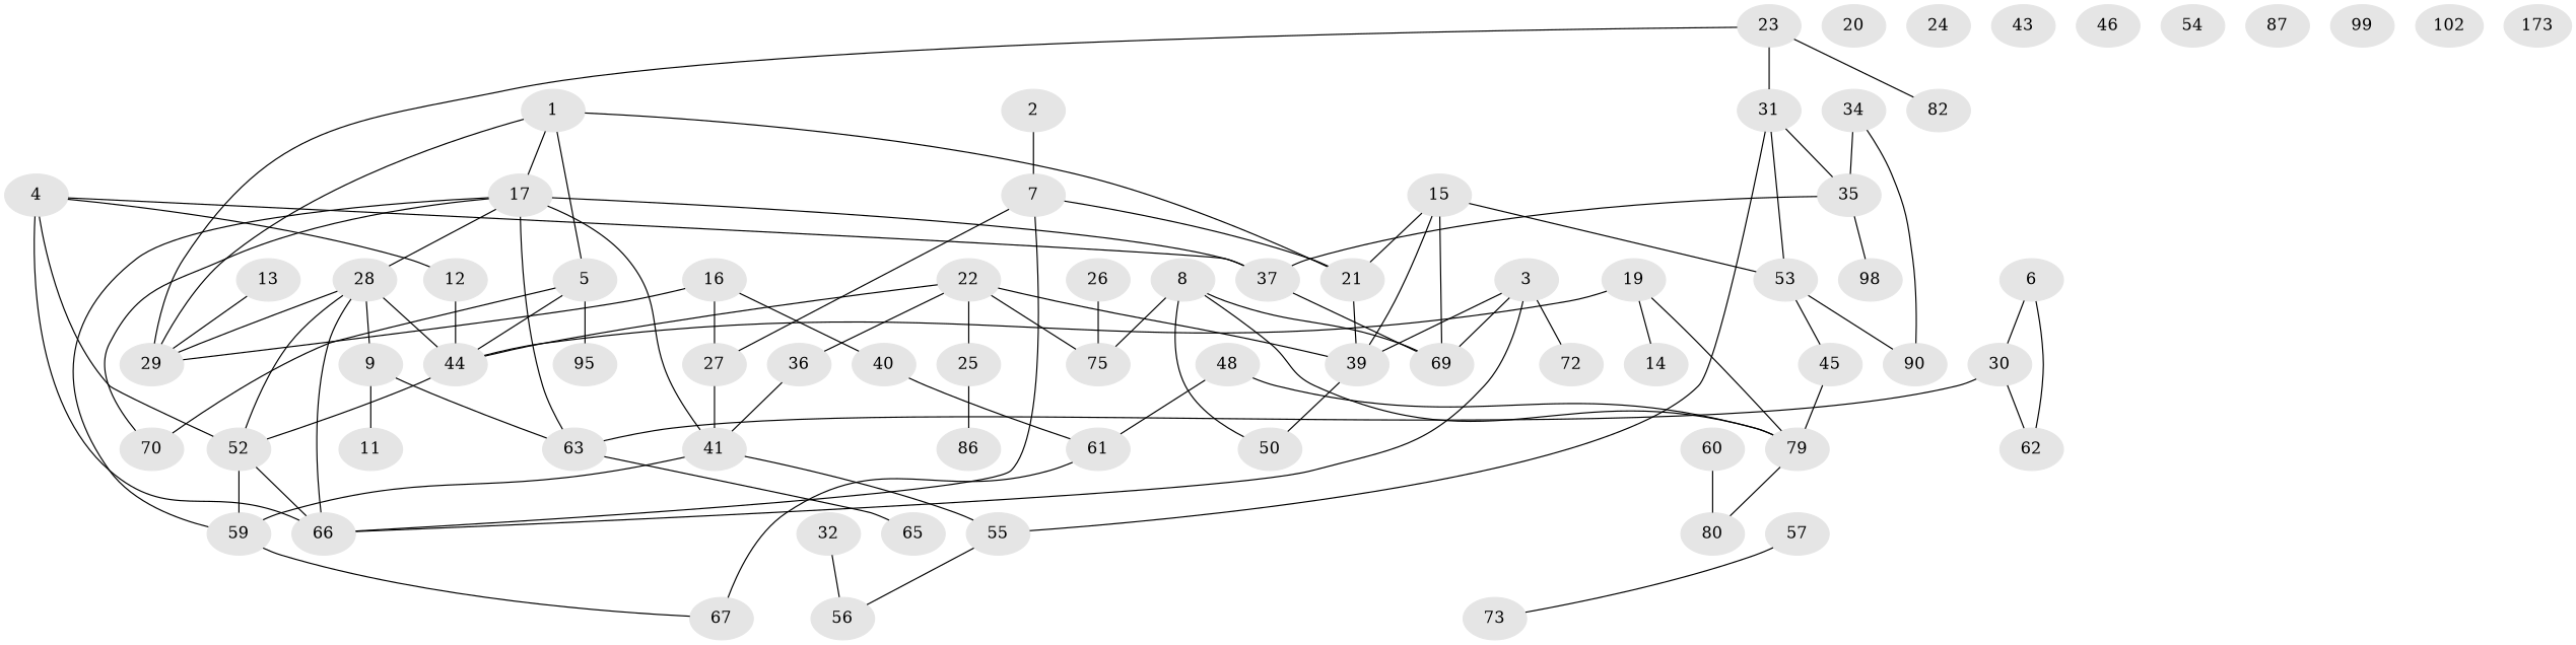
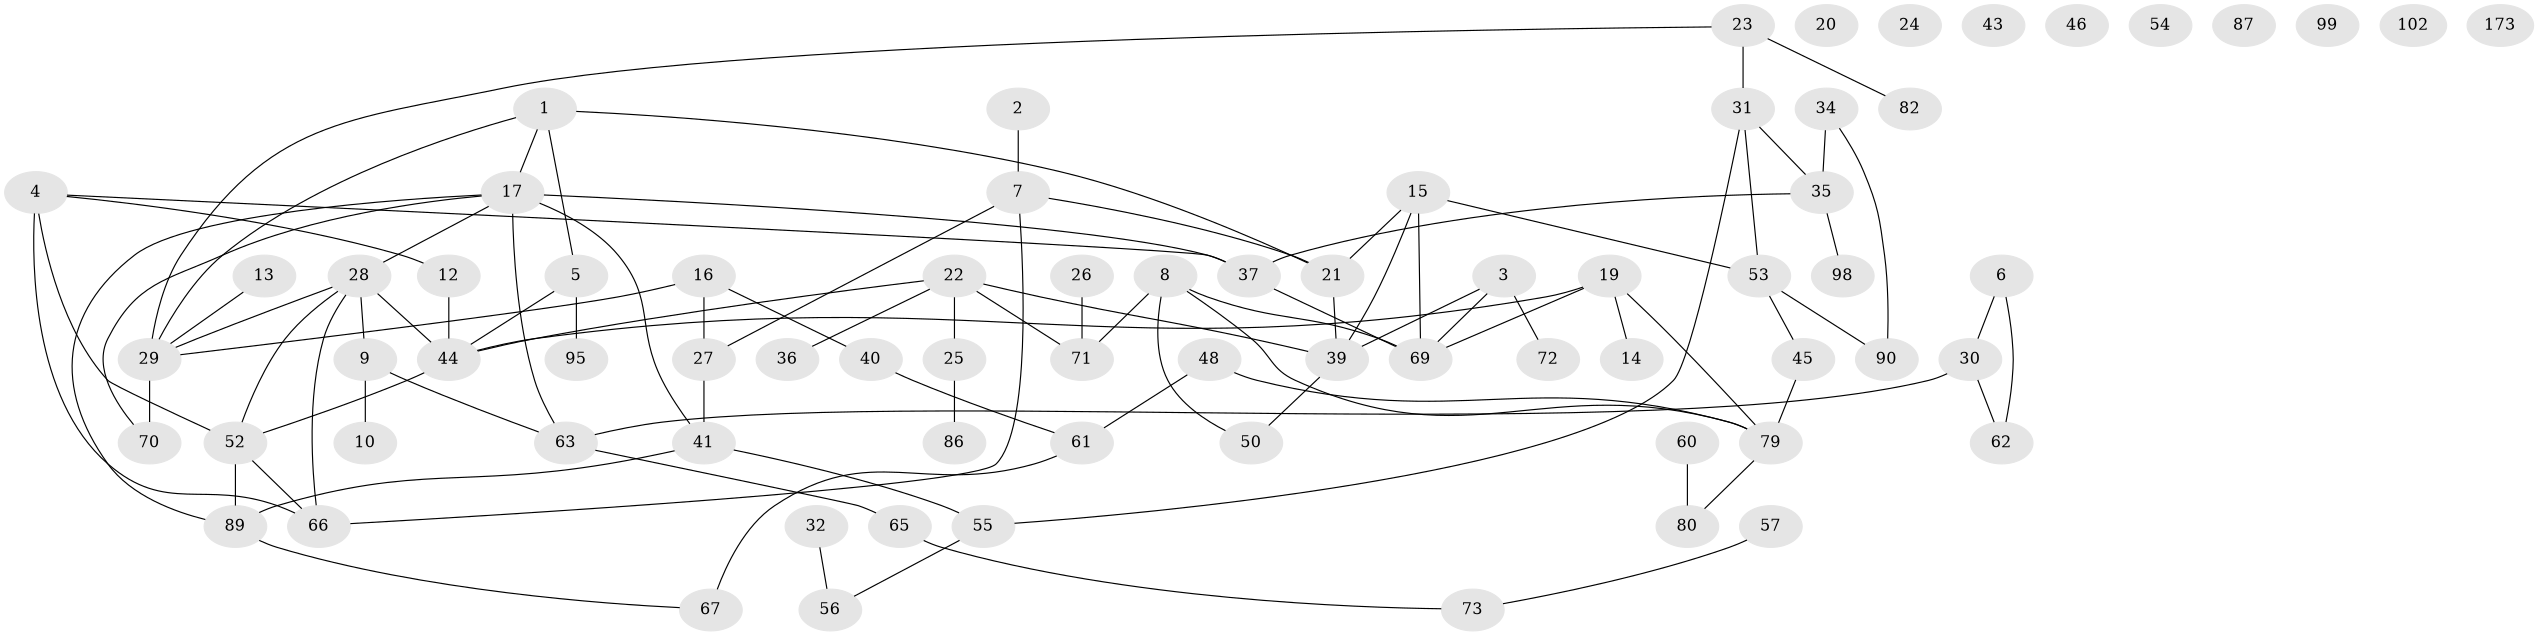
  graph {
    node [color=gray90 style=filled]
    1 [super="+105"]
    5 [super="+19"]
    17 [super="+44"]
    21 [super="+47"]
    29 [super="+98"]
    n6 [label=44 super="+67"]
    70
    95
    37 [super="+68"]
    41
    63 [super="+106"]
    28 [super="+42"]
-   59
+   59 [label=89]
    39 [super="+89"]
    7 [super="+101"]
    66
    27
    2
    3 [super="+38"]
    69
    72
    50 [super="+74"]
    4 [super="+86"]
    12
    52 [super="+94"]
    30 [super="+100"]
    62 [super="+81"]
    6
    55 [super="+107"]
    8 [super="+33"]
-   71 [super="+93" label=75]
+   71 [super="+93"]
    79 [super="+85"]
    80 [super="+84"]
    9 [super="+92"]
-   10 [label=11]
+   10
    65 [super="+83"]
    n37 [label=19 super="+18"]
    14
    13
    15
    53
    90
    n43 [label=45]
    16
    40 [super="+97"]
    31 [super="+45"]
    35
    61 [super="+96"]
    n49 [label=67]
    20
    22 [super="+77"]
    25
    36
    n54 [label=86]
    23 [super="+76"]
    82
    24
    26
    n59 [label=98]
    56
    32
    34 [super="+58"]
    43
    46
    48
    54
    57 [super="+91"]
    73 [super="+104"]
    60
    87
    99
    102
    n73 [label=173]
    1 -- 5
    1 -- 17
    1 -- 21
    1 -- 29
    5 -- n6
-   5 -- 70
+   29 -- 70
    5 -- 95 [weight=2]
    17 -- 70
    17 -- 37
    17 -- 41
    17 -- 63
    17 -- 28
    17 -- 59
    21 -- 39
    n6 -- 52
    37 -- 69
    41 -- 59
    41 -- 55
    63 -- 65
    28 -- 29
    28 -- n6
    28 -- 66
    28 -- 52
    28 -- 9
    59 -- n49
    39 -- 50
    7 -- 21
    7 -- 66
    7 -- 27
    27 -- 41
    2 -- 7
    3 -- 39
-   3 -- 66
    3 -- 69
    3 -- 72
    4 -- 37
    4 -- 66
    4 -- 12
    4 -- 52
    12 -- n6
    52 -- 59
    52 -- 66
    30 -- 63
    30 -- 62
    6 -- 30
    6 -- 62
    55 -- 56
    8 -- 69
    8 -- 50
    8 -- 71
    8 -- 79
    79 -- 80
    9 -- 63
    9 -- 10
+   65 -- 73
    n37 -- n6
+   n37 -- 69
    n37 -- 79
    n37 -- 14
    13 -- 29
    15 -- 21
    15 -- 39
    15 -- 69
    15 -- 53
    53 -- 90
    53 -- n43
    n43 -- 79
    16 -- 29
    16 -- 27
    16 -- 40
    40 -- 61
    31 -- 55
    31 -- 53
    31 -- 35
    35 -- 37
    35 -- n59
    61 -- n49
    22 -- n6
    22 -- 39
    22 -- 71
    22 -- 25
    22 -- 36
    25 -- n54
-   36 -- 41
    23 -- 29
    23 -- 31
    23 -- 82
    26 -- 71
    32 -- 56
    34 -- 90
    34 -- 35
    48 -- 79
    48 -- 61
    57 -- 73
    60 -- 80
  }
